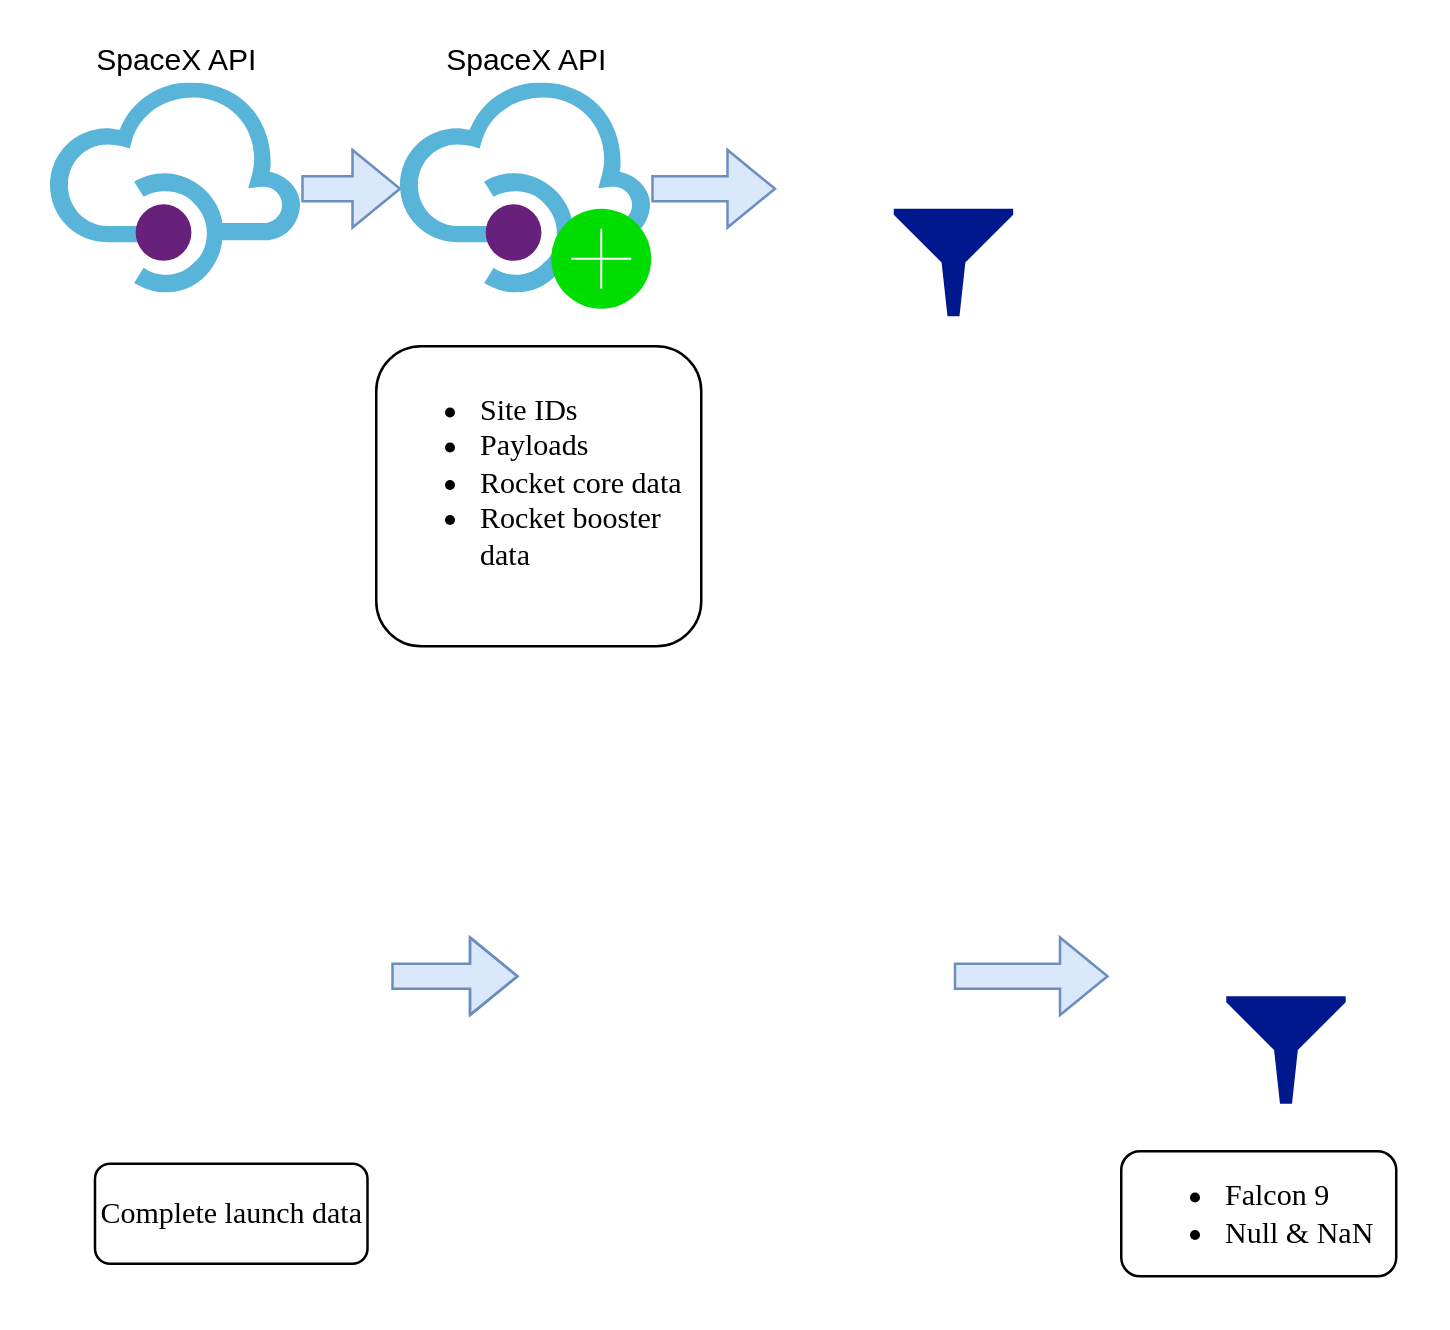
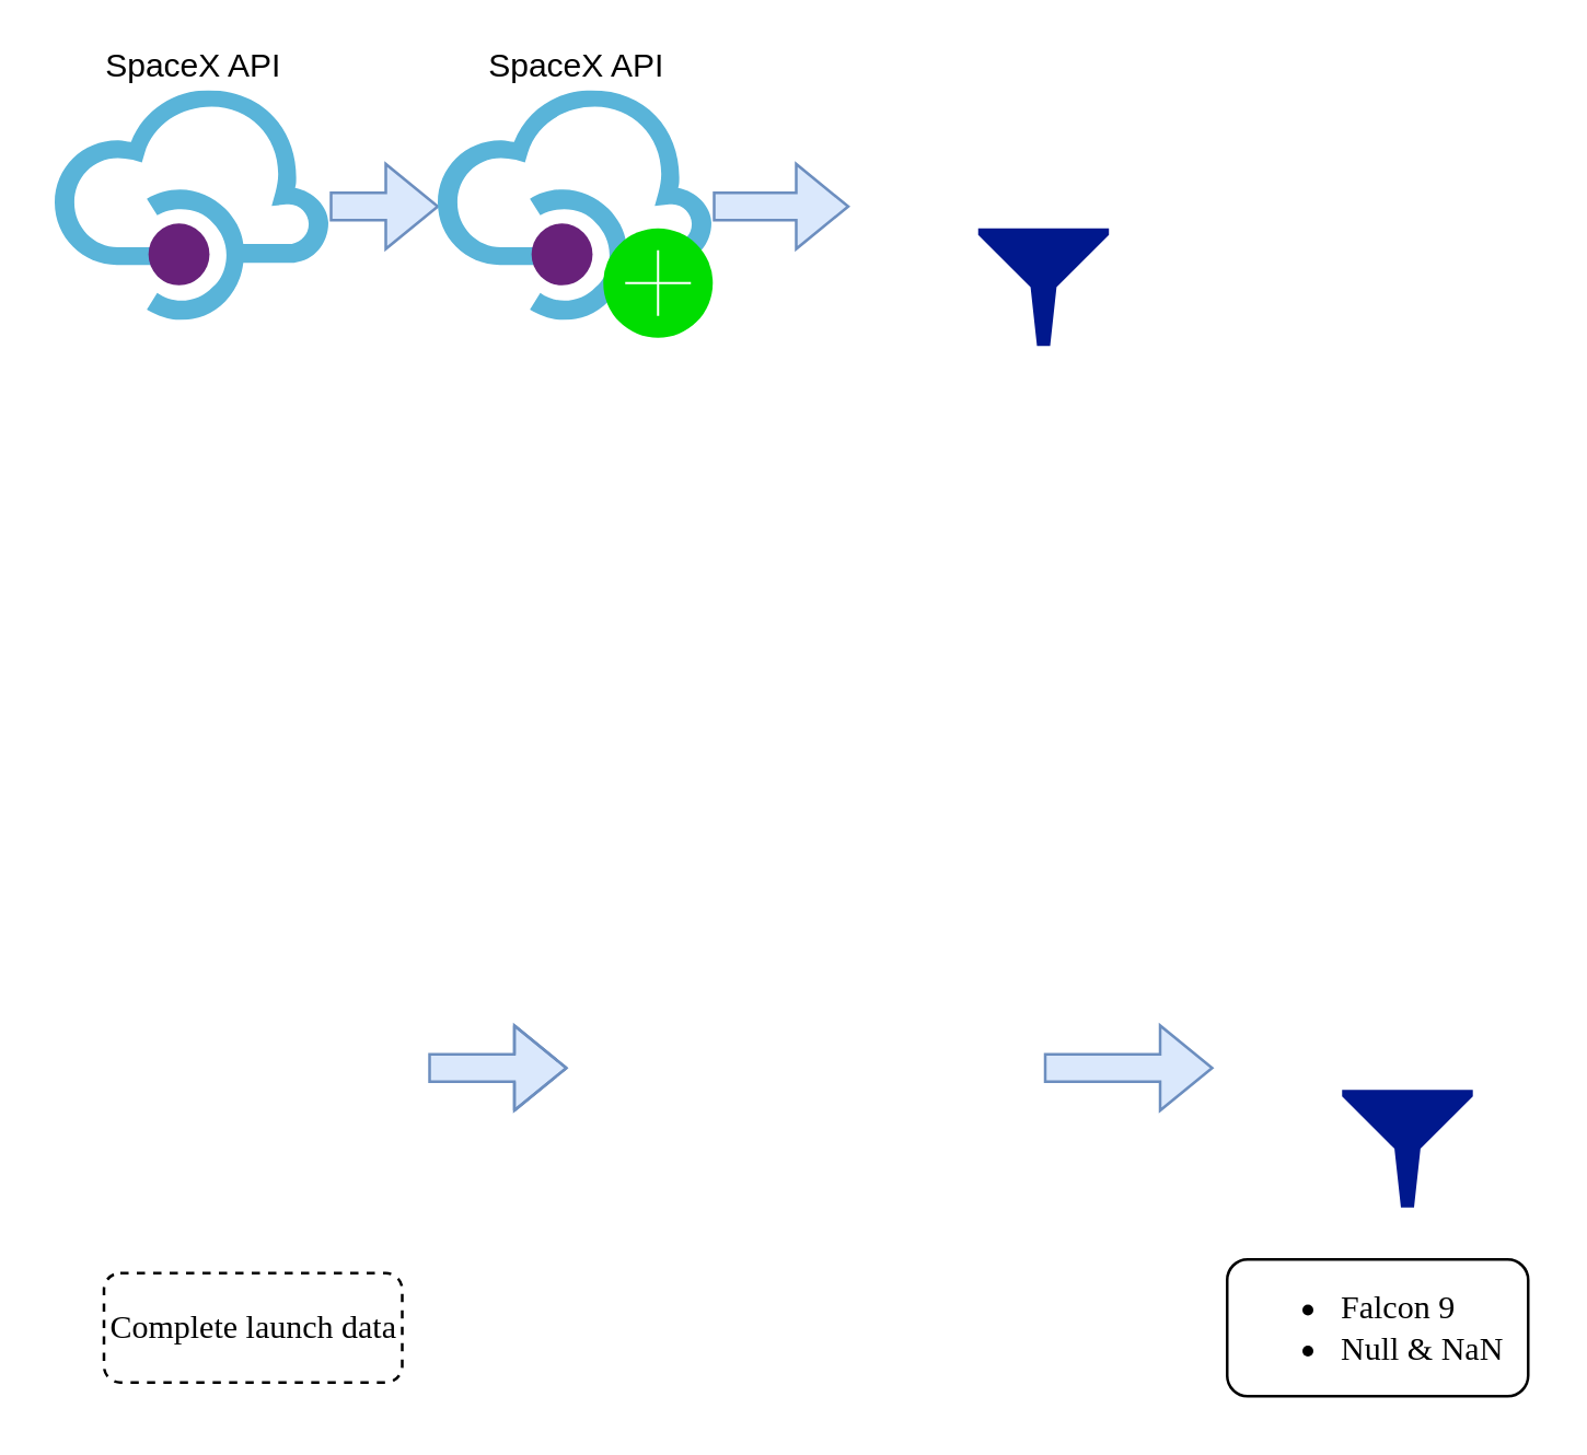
  <mxCell id="0" />
  <mxCell id="1" parent="0" />
  <mxCell id="2" value="" style="edgeStyle=orthogonalEdgeStyle;shape=flexArrow;rounded=0;orthogonalLoop=1;jettySize=auto;html=1;fontFamily=Verdana;fillColor=#dae8fc;strokeColor=#6c8ebf;" edge="1" parent="1" source="3" target="5"><mxGeometry relative="1" as="geometry" /></mxCell>
  <mxCell id="3" value="SpaceX API" style="sketch=0;aspect=fixed;html=1;points=[];align=center;image;fontSize=12;image=img/lib/mscae/API_Management.svg;labelPosition=center;verticalLabelPosition=top;verticalAlign=bottom;" vertex="1" parent="1"><mxGeometry x="20" y="33" width="100" height="84" as="geometry" /></mxCell>
  <mxCell id="4" value="" style="edgeStyle=orthogonalEdgeStyle;shape=flexArrow;rounded=0;orthogonalLoop=1;jettySize=auto;html=1;fontFamily=Verdana;fillColor=#dae8fc;strokeColor=#6c8ebf;" edge="1" parent="1" source="5" target="11"><mxGeometry relative="1" as="geometry" /></mxCell>
  <mxCell id="5" value="SpaceX API" style="sketch=0;aspect=fixed;html=1;points=[];align=center;image;fontSize=12;image=img/lib/mscae/API_Management.svg;labelPosition=center;verticalLabelPosition=top;verticalAlign=bottom;" vertex="1" parent="1"><mxGeometry x="160" y="33" width="100" height="84" as="geometry" /></mxCell>
- <mxCell id="6" value="Complete launch data" style="rounded=1;whiteSpace=wrap;html=1;fontFamily=Verdana;" vertex="1" parent="1"><mxGeometry x="37.5" y="465" width="109" height="40" as="geometry" /></mxCell>
- <mxCell id="7" value="&lt;ul&gt;&lt;li&gt;Site IDs&lt;/li&gt;&lt;li&gt;Payloads&lt;/li&gt;&lt;li&gt;Rocket core data&lt;/li&gt;&lt;li&gt;Rocket booster data&lt;/li&gt;&lt;/ul&gt;" style="rounded=1;whiteSpace=wrap;html=1;fontFamily=Verdana;labelPosition=center;verticalLabelPosition=middle;align=left;verticalAlign=top;" vertex="1" parent="1"><mxGeometry x="150" y="138" width="130" height="120" as="geometry" /></mxCell>
+ <mxCell id="6" value="Complete launch data" style="rounded=1;whiteSpace=wrap;html=1;fontFamily=Verdana;dashed=1;" vertex="1" parent="1"><mxGeometry x="37.5" y="465" width="109" height="40" as="geometry" /></mxCell>
  <mxCell id="8" value="&lt;ul&gt;&lt;li&gt;Falcon 9&lt;/li&gt;&lt;li&gt;Null &amp;amp; NaN&lt;/li&gt;&lt;/ul&gt;" style="rounded=1;whiteSpace=wrap;html=1;fontFamily=Verdana;align=left;" vertex="1" parent="1"><mxGeometry x="448" y="460" width="110" height="50" as="geometry" /></mxCell>
  <mxCell id="9" value="" style="shape=image;html=1;verticalAlign=top;verticalLabelPosition=bottom;labelBackgroundColor=#ffffff;imageAspect=0;aspect=fixed;image=https://cdn3.iconfinder.com/data/icons/UltimateGnome/128x128/stock/stock_new-spreadsheet.png" vertex="1" parent="1"><mxGeometry x="80" y="83" width="50" height="50" as="geometry" /></mxCell>
  <mxCell id="10" value="" style="html=1;verticalLabelPosition=bottom;labelBackgroundColor=#ffffff;verticalAlign=top;shadow=0;dashed=0;strokeWidth=2;shape=mxgraph.ios7.misc.add;fillColor=#00dd00;strokeColor=#ffffff;sketch=0;" vertex="1" parent="1"><mxGeometry x="220" y="83" width="40" height="40" as="geometry" /></mxCell>
  <mxCell id="11" value="" style="shape=image;html=1;verticalAlign=top;verticalLabelPosition=bottom;labelBackgroundColor=#ffffff;imageAspect=0;aspect=fixed;image=https://cdn1.iconfinder.com/data/icons/KDE_Crystal_Diamond_2.5_Classical_Mod/128x128/mimetypes/vcalendar.png;fontFamily=Verdana;" vertex="1" parent="1"><mxGeometry x="310" y="20" width="110" height="110" as="geometry" /></mxCell>
  <mxCell id="12" value="" style="sketch=0;aspect=fixed;pointerEvents=1;shadow=0;dashed=0;html=1;strokeColor=none;labelPosition=center;verticalLabelPosition=bottom;verticalAlign=top;align=center;fillColor=#00188D;shape=mxgraph.mscae.enterprise.filter;fontFamily=Verdana;" vertex="1" parent="1"><mxGeometry x="357" y="83" width="47.78" height="43" as="geometry" /></mxCell>
  <mxCell id="13" value="" style="edgeStyle=orthogonalEdgeStyle;shape=flexArrow;rounded=0;orthogonalLoop=1;jettySize=auto;html=1;fontFamily=Verdana;fillColor=#dae8fc;strokeColor=#6c8ebf;" edge="1" parent="1" source="14"><mxGeometry relative="1" as="geometry"><mxPoint x="207" y="390" as="targetPoint" /></mxGeometry></mxCell>
  <mxCell id="14" value="" style="shape=image;html=1;verticalAlign=top;verticalLabelPosition=bottom;labelBackgroundColor=#ffffff;imageAspect=0;aspect=fixed;image=https://cdn4.iconfinder.com/data/icons/miu-black-social-2/60/wikipedia-128.png;fontFamily=Verdana;" vertex="1" parent="1"><mxGeometry x="28" y="326" width="128" height="128" as="geometry" /></mxCell>
  <mxCell id="15" value="" style="edgeStyle=orthogonalEdgeStyle;shape=flexArrow;rounded=0;orthogonalLoop=1;jettySize=auto;html=1;fontFamily=Verdana;entryX=0;entryY=0.5;entryDx=0;entryDy=0;fillColor=#dae8fc;strokeColor=#6c8ebf;" edge="1" parent="1" source="16" target="17"><mxGeometry relative="1" as="geometry" /></mxCell>
  <mxCell id="16" value="" style="shape=image;verticalLabelPosition=bottom;labelBackgroundColor=default;verticalAlign=top;aspect=fixed;imageAspect=0;image=https://miro.medium.com/max/1045/1*jN3vLj7R8m9BEpOJuMJT-w.png;" vertex="1" parent="1"><mxGeometry x="207" y="359.38" width="174" height="61.24" as="geometry" /></mxCell>
  <mxCell id="17" value="" style="shape=image;html=1;verticalAlign=top;verticalLabelPosition=bottom;labelBackgroundColor=#ffffff;imageAspect=0;aspect=fixed;image=https://cdn1.iconfinder.com/data/icons/KDE_Crystal_Diamond_2.5_Classical_Mod/128x128/mimetypes/vcalendar.png;fontFamily=Verdana;" vertex="1" parent="1"><mxGeometry x="443" y="335" width="110" height="110" as="geometry" /></mxCell>
  <mxCell id="18" value="" style="sketch=0;aspect=fixed;pointerEvents=1;shadow=0;dashed=0;html=1;strokeColor=none;labelPosition=center;verticalLabelPosition=bottom;verticalAlign=top;align=center;fillColor=#00188D;shape=mxgraph.mscae.enterprise.filter;fontFamily=Verdana;" vertex="1" parent="1"><mxGeometry x="490" y="398" width="47.78" height="43" as="geometry" /></mxCell>
